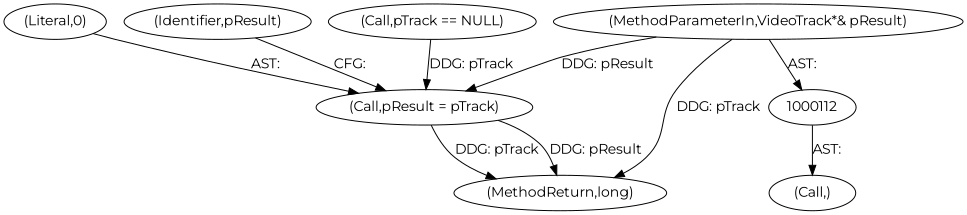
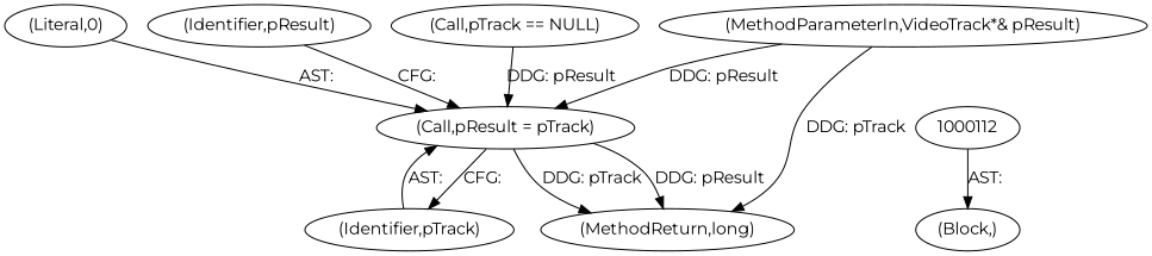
  digraph {
    fontname=Montserrat
    node [fontname=Montserrat]
    edge [fontname=Montserrat]
    n1 [label="(MethodParameterIn,VideoTrack*& pResult)"]
    n2 [label="(Call,pResult = pTrack)"]
    n3 [label="(MethodReturn,long)"]
    1000112
-   n6 [label="(Call,)"]
+   n5 [label="(Identifier,pTrack)"]
+   n6 [label="(Block,)"]
    n7 [label="(Literal,0)"]
    n8 [label="(Identifier,pResult)"]
    n9 [label="(Call,pTrack == NULL)"]
    n1 -> n2 [label="DDG: pResult"]
    n1 -> n3 [label="DDG: pTrack"]
-   n1 -> 1000112 [label="AST: "]
    n2 -> n3 [label="DDG: pTrack"]
    n2 -> n3 [label="DDG: pResult"]
+   n2 -> n5 [label="CFG: "]
    1000112 -> n6 [label="AST: "]
+   n5 -> n2 [label="AST: "]
    n7 -> n2 [label="AST: "]
    n8 -> n2 [label="CFG: "]
-   n9 -> n2 [label="DDG: pTrack"]
+   n9 -> n2 [label="DDG: pResult"]
  }
